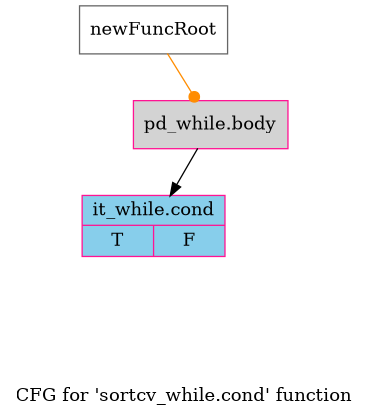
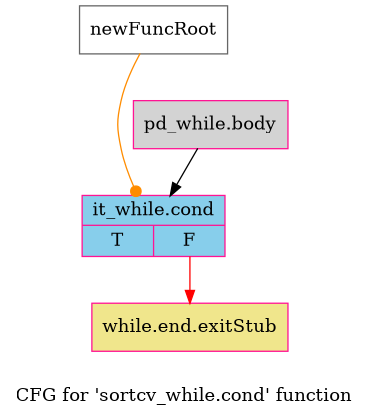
  digraph {
    label="CFG for 'sortcv_while.cond' function"
    node [color=deeppink shape=record style=filled]
    edge [arrowhead=normal style=solid]
    n1 [color=gray40 fillcolor=white label="{newFuncRoot}"]
    n2 [fillcolor=skyblue label="{it_while.cond|{<s0>T|<s1>F}}"]
+   n3 [fillcolor=khaki label="{while.end.exitStub}"]
    n4 [fillcolor=lightgrey label="{pd_while.body}"]
-   n1 -> n4 [arrowhead=dot color=darkorange]
+   n1 -> n2 [arrowhead=dot color=darkorange]
+   n2 -> n3 [color=red tailport=s1]
    n4 -> n2 [color=black]
  }
